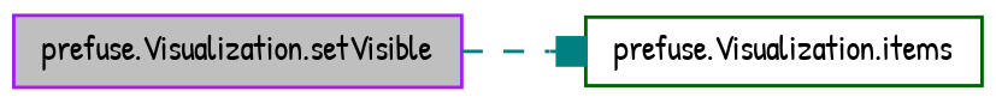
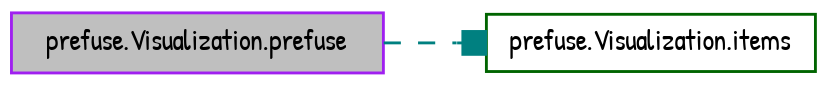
  digraph {
    rankdir=LR
    fontname="Patrick Hand"
    node [fontname="Patrick Hand" fontsize=10 shape=record style=filled]
-   n1 [color=purple fillcolor=grey75 fontcolor=black height=0.2 label="prefuse.Visualization.setVisible" width=0.4]
+   n1 [color=purple fillcolor=grey75 fontcolor=black height=0.2 label="prefuse.Visualization.prefuse" width=0.4]
    n2 [color=darkgreen fillcolor=white height=0.2 label="prefuse.Visualization.items" width=0.4]
    n1 -> n2 [color=teal fontname="Patrick Hand" fontsize=10 labelfontname=Helvetica labelfontsize=10 style=dashed arrowhead=box]
  }
